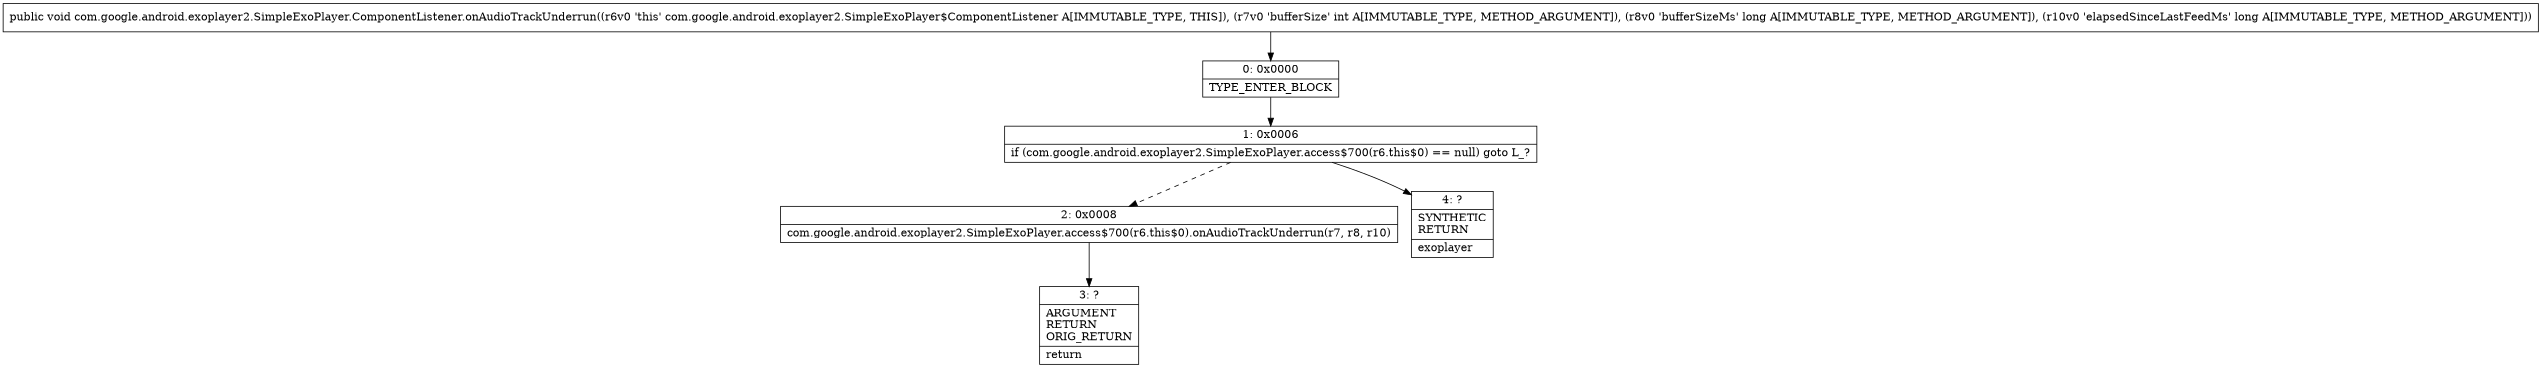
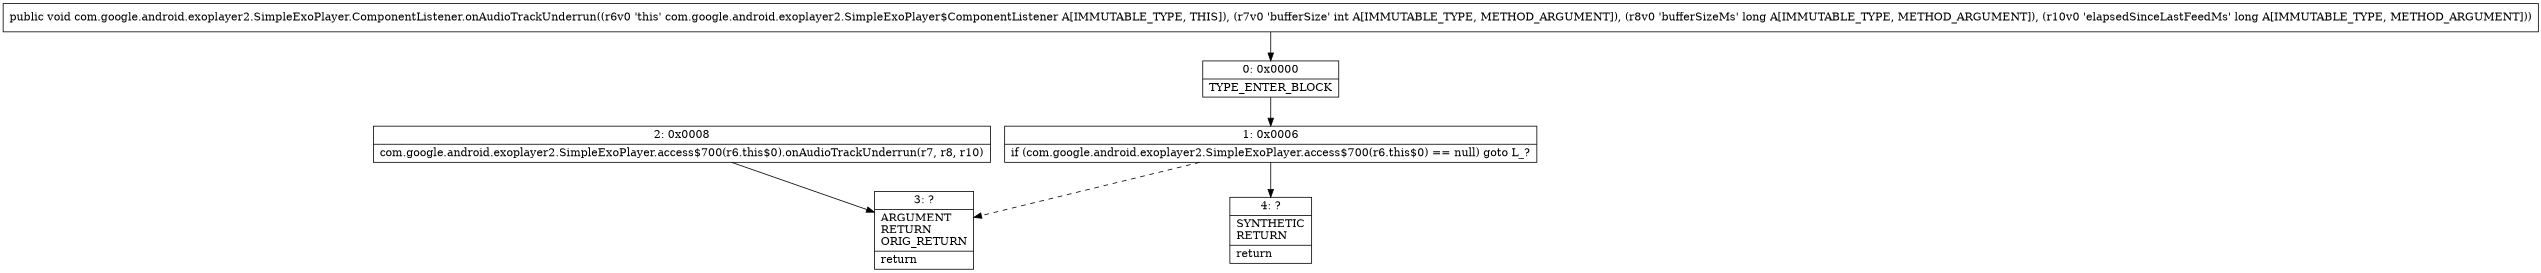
  digraph {
    node [shape=record]
    n1 [label="{0\:\ 0x0000|TYPE_ENTER_BLOCK\l}"]
    n2 [label="{1\:\ 0x0006|if (com.google.android.exoplayer2.SimpleExoPlayer.access$700(r6.this$0) == null) goto L_?\l}"]
    n3 [label="{2\:\ 0x0008|com.google.android.exoplayer2.SimpleExoPlayer.access$700(r6.this$0).onAudioTrackUnderrun(r7, r8, r10)\l}"]
-   n4 [label="{4\:\ ?|SYNTHETIC\lRETURN\l|exoplayer\l}"]
+   n4 [label="{4\:\ ?|SYNTHETIC\lRETURN\l|return\l}"]
    n5 [label="{3\:\ ?|ARGUMENT\lRETURN\lORIG_RETURN\l|return\l}"]
    n6 [label="{public void com.google.android.exoplayer2.SimpleExoPlayer.ComponentListener.onAudioTrackUnderrun((r6v0 'this' com.google.android.exoplayer2.SimpleExoPlayer$ComponentListener A[IMMUTABLE_TYPE, THIS]), (r7v0 'bufferSize' int A[IMMUTABLE_TYPE, METHOD_ARGUMENT]), (r8v0 'bufferSizeMs' long A[IMMUTABLE_TYPE, METHOD_ARGUMENT]), (r10v0 'elapsedSinceLastFeedMs' long A[IMMUTABLE_TYPE, METHOD_ARGUMENT])) }"]
    n1 -> n2
-   n2 -> n3 [style=dashed]
+   n2 -> n5 [style=dashed]
    n2 -> n4
    n3 -> n5
    n6 -> n1
  }
